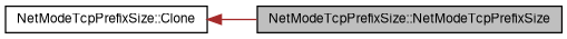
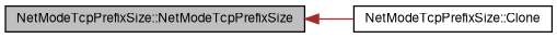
  digraph {
    rankdir=LR
    node [color=black fontname=FreeSans fontsize=10 shape=record style=filled]
    n1 [fillcolor=grey75 fontcolor=black height=0.2 label="NetModeTcpPrefixSize::NetModeTcpPrefixSize" width=0.4]
    n2 [fillcolor=white height=0.2 label="NetModeTcpPrefixSize::Clone" width=0.4]
-   n2 -> n1 [color=brown dir=back fontname=FreeSans fontsize=10 labelfontname=FreeSans labelfontsize=10 style=solid]
+   n1 -> n2 [color=brown dir=back fontname=FreeSans fontsize=10 labelfontname=FreeSans labelfontsize=10 style=solid]
  }
